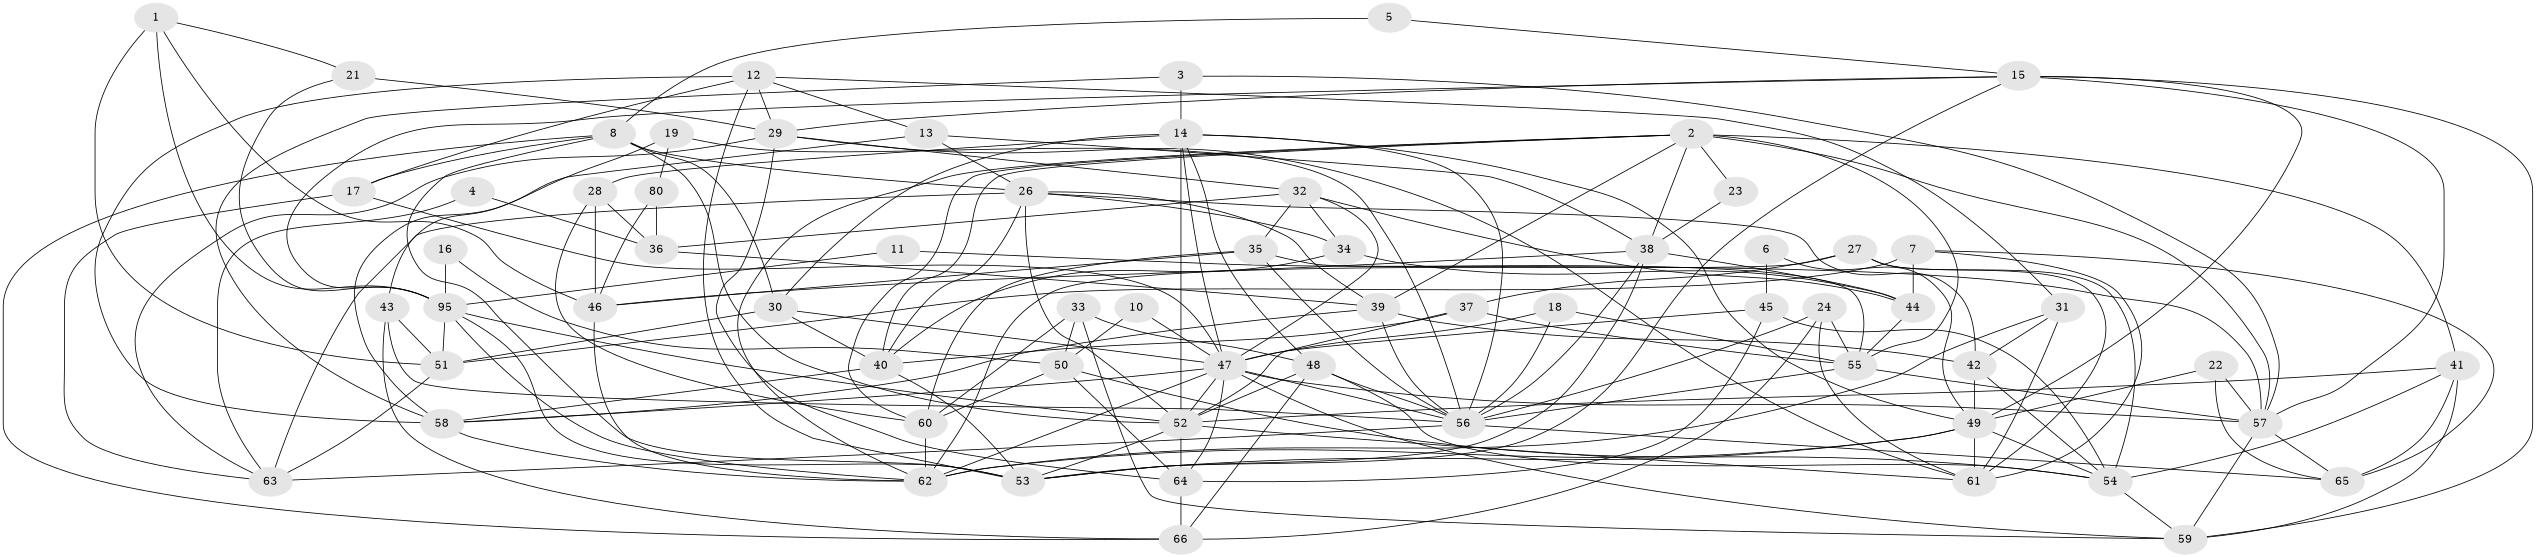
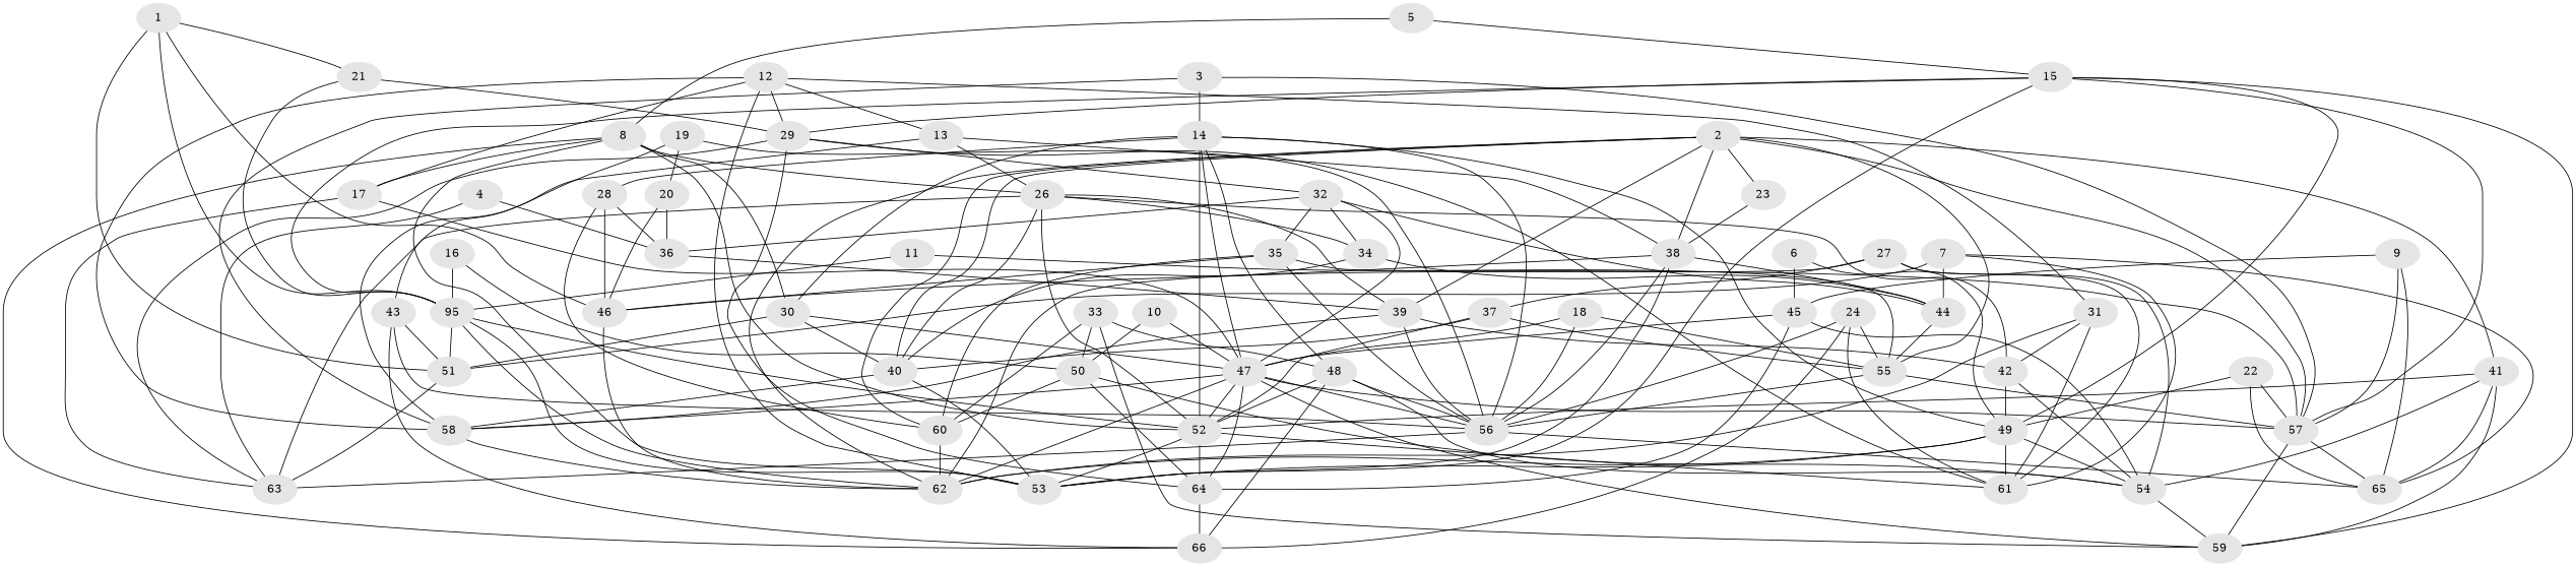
  graph {
    node [color=gray90 style=filled]
    edge [weight=1.0]
    1
    21
    n3 [label=95]
    46
    51
    16
    50
    29
    62
    52
    53
    63
    2
    23
    38
    39
    40
    41
    55
    57
    60
    44
    56
    58
    42
    65
    59
    54
    3
    14
    49
    30
    47
    28
    48
    4
    36
    5
    8
    15
    17
    26
    66
    6
    45
    64
    61
    7
    34
+   9
    10
    11
    12
    13
    31
    32
    18
    19
-   20 [label=80]
+   20
    43
    22
    24
    27
    37
    35
    33
    1 -- 21
    1 -- n3 [weight=2.0]
    1 -- 46
    1 -- 51
    21 -- n3
    21 -- 29
    n3 -- 51
    n3 -- 62
    n3 -- 52
    n3 -- 53
    46 -- 62
    51 -- 63
    16 -- n3
    16 -- 50
    50 -- 60
    50 -- 54
    50 -- 64
    29 -- 63
    29 -- 64
    29 -- 61
    29 -- 32
    52 -- 53
    52 -- 64
    52 -- 61
    2 -- 62
    2 -- 23
    2 -- 38
    2 -- 39
    2 -- 40
    2 -- 41
    2 -- 55 [weight=2.0]
    2 -- 57
    2 -- 60
    23 -- 38
    38 -- 46
    38 -- 53
    38 -- 44
    38 -- 56
    39 -- 56
    39 -- 58
    39 -- 42
    40 -- 53
    40 -- 58
    41 -- 52
    41 -- 65
    41 -- 59
    41 -- 54 [weight=3.0]
    55 -- 57 [weight=2.0]
    55 -- 56
    57 -- 65
    57 -- 59
    60 -- 62
    44 -- 55
    56 -- 63
    56 -- 65
    58 -- 62
    42 -- 54
    42 -- 49
    54 -- 59
    3 -- 57
    3 -- 58
    3 -- 14
    14 -- 52
    14 -- 56
    14 -- 49
    14 -- 30
    14 -- 47
    14 -- 28
    14 -- 48
    49 -- 62
    49 -- 53
    49 -- 54 [weight=2.0]
    49 -- 61 [weight=2.0]
    30 -- 51
    30 -- 40
    30 -- 47
    47 -- 62
    47 -- 52
    47 -- 57
    47 -- 56
    47 -- 58
    47 -- 59
    47 -- 64
    28 -- 46
    28 -- 60
    28 -- 36
    48 -- 52
    48 -- 56
    48 -- 54
    48 -- 66
    4 -- 63
    4 -- 36
    36 -- 39
    5 -- 8
    5 -- 15
    8 -- 52
    8 -- 53
    8 -- 30
    8 -- 17
    8 -- 26
    8 -- 66
    15 -- n3
    15 -- 29
    15 -- 53
    15 -- 57
    15 -- 59
    15 -- 49
    17 -- 63
    17 -- 47
    26 -- 52
    26 -- 63
    26 -- 39
    26 -- 40
    26 -- 42
    26 -- 34
    6 -- 49
    6 -- 45
    45 -- 54
    45 -- 47
    45 -- 64
    64 -- 66
    7 -- 51
    7 -- 44
    7 -- 65
    7 -- 61
    34 -- 40
    34 -- 44
+   9 -- 57
+   9 -- 65
+   9 -- 45
    10 -- 50
    10 -- 47
    11 -- n3
    11 -- 57
    12 -- 29
    12 -- 53
    12 -- 58
    12 -- 17
    12 -- 13
    12 -- 31
    13 -- 38
    13 -- 58
    13 -- 26
    31 -- 62
    31 -- 42
    31 -- 61
    32 -- 44
    32 -- 47
    32 -- 36
    32 -- 34
    32 -- 35
    18 -- 55
    18 -- 56
    18 -- 47
    19 -- 56
    19 -- 20
    19 -- 43
    20 -- 46
    20 -- 36
    43 -- 51
    43 -- 56
    43 -- 66
    22 -- 57
    22 -- 65
    22 -- 49
    24 -- 55
    24 -- 56
    24 -- 66
    24 -- 61
    27 -- 62
    27 -- 54
    27 -- 61
    27 -- 37
    37 -- 52
    37 -- 40
    37 -- 55 [weight=2.0]
    35 -- 46
    35 -- 55
    35 -- 60
    35 -- 56
    33 -- 50
    33 -- 60
    33 -- 59
    33 -- 48
  }
